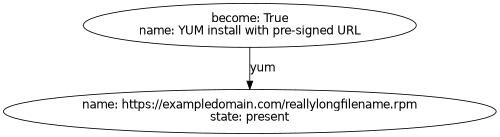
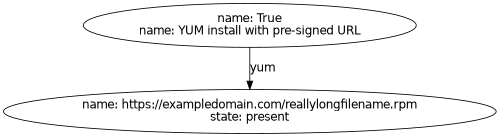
  digraph {
    fontname="DejaVu Sans"
    node [fontname="DejaVu Sans"]
    n1 [label="name: https://exampledomain.com/reallylongfilename.rpm\nstate: present\n"]
-   n2 [label="become: True\nname: YUM install with pre-signed URL\n"]
+   n2 [label="name: True\nname: YUM install with pre-signed URL\n"]
    n2 -> n1 [label=yum fontname="DejaVu Sans"]
  }
